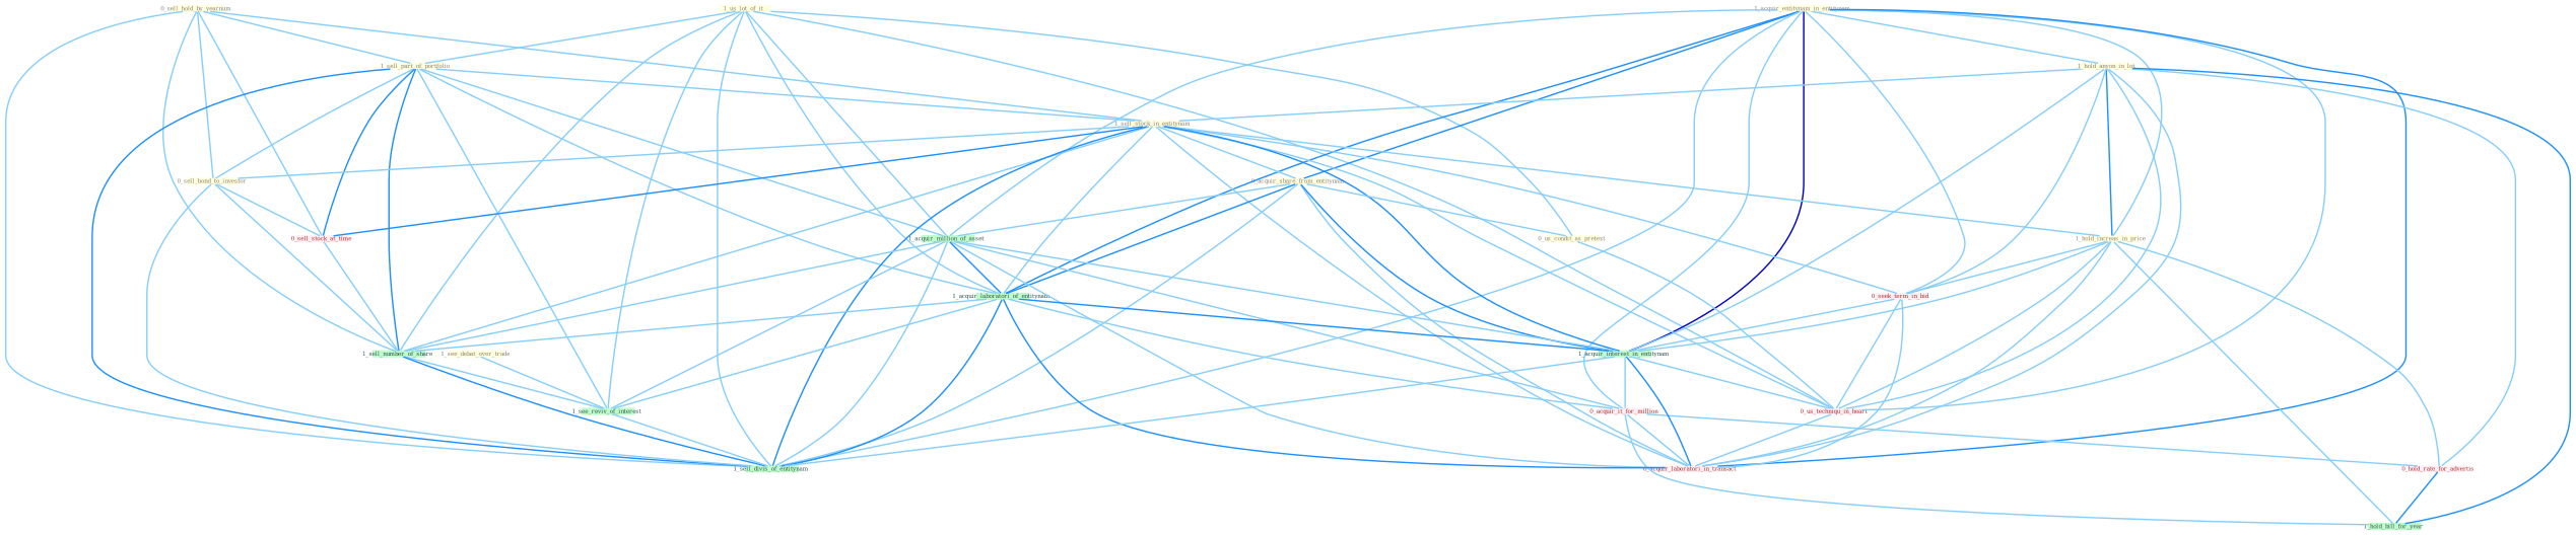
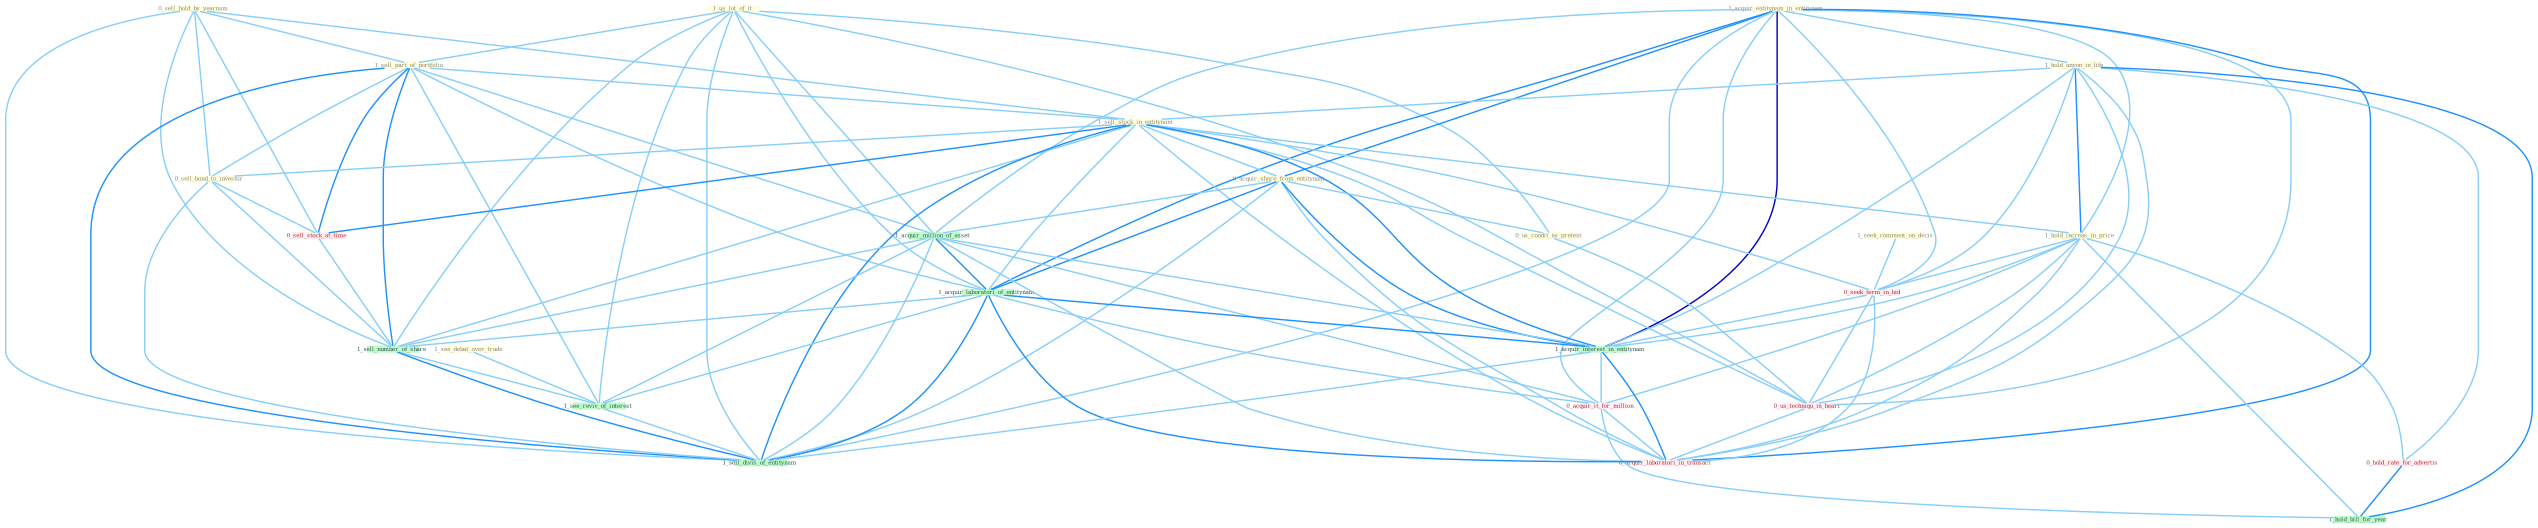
  graph {
    node [color="#ffffe0" fixedsize=true fontcolor="#8b7d6b" fontsize=4 shape=polygon style=filled]
    edge [color="#87cefa" w=1]
    "1_us_lot_of_it " [height=.06 width=.5]
    "1_acquir_entitynam_in_entitynam " [height=.06 width=.5]
    "0_us_condit_as_pretext " [height=.06 width=.5]
    "0_sell_hold_by_yearnum " [height=.06 width=.5]
-   "1_hold_anyon_in_life " [height=.06 width=.5 label="1_hold_anyon_in_lot"]
+   "1_hold_anyon_in_life " [height=.06 width=.5]
    "1_sell_part_of_portfolio " [height=.06 width=.5]
+   "1_seek_comment_on_decis " [height=.06 width=.5]
    "1_sell_stock_in_entitynam " [height=.06 width=.5]
    "1_hold_increas_in_price " [height=.06 width=.5]
    "1_see_debat_over_trade " [height=.06 width=.5]
    "0_acquir_share_from_entitynam " [height=.06 width=.5]
    "0_sell_bond_to_investor " [height=.06 width=.5]
    "0_seek_term_in_bid " [color="#fff0f5" fontcolor="#b22222" height=.06 width=.5]
    "0_us_techniqu_in_heart " [color="#fff0f5" fontcolor="#b22222" height=.06 width=.5]
    "0_acquir_it_for_million " [color="#fff0f5" fontcolor="#b22222" height=.06 width=.5]
    "0_hold_rate_for_advertis " [color="#fff0f5" fontcolor="#b22222" height=.06 width=.5]
    "0_acquir_laboratori_in_transact " [color="#fff0f5" fontcolor="#b22222" height=.06 width=.5]
    "0_sell_stock_at_time " [color="#fff0f5" fontcolor="#b22222" height=.06 width=.5]
    "1_acquir_million_of_asset " [color="#BDFCC9" fontcolor="#2f4f4f" height=.06 width=.5]
    "1_acquir_laboratori_of_entitynam " [color="#BDFCC9" fontcolor="#2f4f4f" height=.06 width=.5]
    "1_sell_number_of_share " [color="#BDFCC9" fontcolor="#2f4f4f" height=.06 width=.5]
    "1_see_reviv_of_interest " [color="#BDFCC9" fontcolor="#2f4f4f" height=.06 width=.5]
    "1_sell_divis_of_entitynam " [color="#BDFCC9" fontcolor="#2f4f4f" height=.06 width=.5]
    "1_acquir_interest_in_entitynam " [color="#BDFCC9" fontcolor="#2f4f4f" height=.06 width=.5]
    "1_hold_bill_for_year " [color="#BDFCC9" fontcolor="#2f4f4f" height=.06 width=.5]
    subgraph sub_1 {
      "1_us_lot_of_it "
      "1_acquir_entitynam_in_entitynam "
      "0_us_condit_as_pretext "
      "0_sell_hold_by_yearnum "
      "1_hold_anyon_in_life "
      "1_sell_part_of_portfolio "
+     "1_seek_comment_on_decis "
      "1_sell_stock_in_entitynam "
      "1_hold_increas_in_price "
      "1_see_debat_over_trade "
      "0_acquir_share_from_entitynam "
      "0_sell_bond_to_investor "
    }
    subgraph sub_2 {
      "0_seek_term_in_bid "
      "0_us_techniqu_in_heart "
      "0_acquir_it_for_million "
      "0_hold_rate_for_advertis "
      "0_acquir_laboratori_in_transact "
      "0_sell_stock_at_time "
    }
    "1_us_lot_of_it " -- "0_us_condit_as_pretext "
    "1_us_lot_of_it " -- "1_sell_part_of_portfolio "
    "1_us_lot_of_it " -- "0_us_techniqu_in_heart "
    "1_us_lot_of_it " -- "1_acquir_million_of_asset "
    "1_us_lot_of_it " -- "1_acquir_laboratori_of_entitynam "
    "1_us_lot_of_it " -- "1_sell_number_of_share "
    "1_us_lot_of_it " -- "1_see_reviv_of_interest "
    "1_us_lot_of_it " -- "1_sell_divis_of_entitynam "
    "1_acquir_entitynam_in_entitynam " -- "1_hold_anyon_in_life "
    "1_acquir_entitynam_in_entitynam " -- "1_hold_increas_in_price "
    "1_acquir_entitynam_in_entitynam " -- "0_acquir_share_from_entitynam " [color="#1e90ff" w=2]
    "1_acquir_entitynam_in_entitynam " -- "0_seek_term_in_bid "
    "1_acquir_entitynam_in_entitynam " -- "0_us_techniqu_in_heart "
    "1_acquir_entitynam_in_entitynam " -- "0_acquir_it_for_million "
    "1_acquir_entitynam_in_entitynam " -- "0_acquir_laboratori_in_transact " [color="#1e90ff" w=2]
    "1_acquir_entitynam_in_entitynam " -- "1_acquir_million_of_asset "
    "1_acquir_entitynam_in_entitynam " -- "1_acquir_laboratori_of_entitynam " [color="#1e90ff" w=2]
    "1_acquir_entitynam_in_entitynam " -- "1_sell_divis_of_entitynam "
    "1_acquir_entitynam_in_entitynam " -- "1_acquir_interest_in_entitynam " [color="#0000cd" w=3]
    "0_us_condit_as_pretext " -- "0_us_techniqu_in_heart "
    "0_sell_hold_by_yearnum " -- "1_sell_part_of_portfolio "
    "0_sell_hold_by_yearnum " -- "1_sell_stock_in_entitynam "
    "0_sell_hold_by_yearnum " -- "0_sell_bond_to_investor "
    "0_sell_hold_by_yearnum " -- "0_sell_stock_at_time "
    "0_sell_hold_by_yearnum " -- "1_sell_number_of_share "
    "0_sell_hold_by_yearnum " -- "1_sell_divis_of_entitynam "
    "1_hold_anyon_in_life " -- "1_sell_stock_in_entitynam "
    "1_hold_anyon_in_life " -- "1_hold_increas_in_price " [color="#1e90ff" w=2]
    "1_hold_anyon_in_life " -- "0_seek_term_in_bid "
    "1_hold_anyon_in_life " -- "0_us_techniqu_in_heart "
    "1_hold_anyon_in_life " -- "0_hold_rate_for_advertis "
    "1_hold_anyon_in_life " -- "0_acquir_laboratori_in_transact "
    "1_hold_anyon_in_life " -- "1_acquir_interest_in_entitynam "
    "1_hold_anyon_in_life " -- "1_hold_bill_for_year " [color="#1e90ff"]
    "1_sell_part_of_portfolio " -- "1_sell_stock_in_entitynam "
    "1_sell_part_of_portfolio " -- "0_sell_bond_to_investor "
    "1_sell_part_of_portfolio " -- "0_sell_stock_at_time " [color="#1e90ff"]
    "1_sell_part_of_portfolio " -- "1_acquir_million_of_asset "
    "1_sell_part_of_portfolio " -- "1_acquir_laboratori_of_entitynam "
    "1_sell_part_of_portfolio " -- "1_sell_number_of_share " [color="#1e90ff" w=2]
    "1_sell_part_of_portfolio " -- "1_see_reviv_of_interest "
    "1_sell_part_of_portfolio " -- "1_sell_divis_of_entitynam " [color="#1e90ff" w=2]
+   "1_seek_comment_on_decis " -- "0_seek_term_in_bid "
    "1_sell_stock_in_entitynam " -- "1_hold_increas_in_price "
    "1_sell_stock_in_entitynam " -- "0_acquir_share_from_entitynam "
    "1_sell_stock_in_entitynam " -- "0_sell_bond_to_investor "
    "1_sell_stock_in_entitynam " -- "0_seek_term_in_bid "
    "1_sell_stock_in_entitynam " -- "0_us_techniqu_in_heart "
    "1_sell_stock_in_entitynam " -- "0_acquir_laboratori_in_transact "
    "1_sell_stock_in_entitynam " -- "0_sell_stock_at_time " [color="#1e90ff" w=2]
    "1_sell_stock_in_entitynam " -- "1_acquir_laboratori_of_entitynam "
    "1_sell_stock_in_entitynam " -- "1_sell_number_of_share "
    "1_sell_stock_in_entitynam " -- "1_sell_divis_of_entitynam " [color="#1e90ff" w=2]
    "1_sell_stock_in_entitynam " -- "1_acquir_interest_in_entitynam " [color="#1e90ff" w=2]
    "1_hold_increas_in_price " -- "0_seek_term_in_bid "
    "1_hold_increas_in_price " -- "0_us_techniqu_in_heart "
    "1_hold_increas_in_price " -- "0_hold_rate_for_advertis "
    "1_hold_increas_in_price " -- "0_acquir_laboratori_in_transact "
    "1_hold_increas_in_price " -- "1_acquir_interest_in_entitynam "
    "1_hold_increas_in_price " -- "1_hold_bill_for_year "
    "1_see_debat_over_trade " -- "1_see_reviv_of_interest "
    "0_acquir_share_from_entitynam " -- "0_us_condit_as_pretext "
    "0_acquir_share_from_entitynam " -- "0_acquir_laboratori_in_transact "
    "0_acquir_share_from_entitynam " -- "1_acquir_million_of_asset "
    "0_acquir_share_from_entitynam " -- "1_acquir_laboratori_of_entitynam " [color="#1e90ff" w=2]
    "0_acquir_share_from_entitynam " -- "1_sell_divis_of_entitynam "
    "0_acquir_share_from_entitynam " -- "1_acquir_interest_in_entitynam " [color="#1e90ff" w=2]
    "0_sell_bond_to_investor " -- "0_sell_stock_at_time "
    "0_sell_bond_to_investor " -- "1_sell_number_of_share "
    "0_sell_bond_to_investor " -- "1_sell_divis_of_entitynam "
    "0_seek_term_in_bid " -- "0_us_techniqu_in_heart "
    "0_seek_term_in_bid " -- "0_acquir_laboratori_in_transact "
    "0_seek_term_in_bid " -- "1_acquir_interest_in_entitynam "
    "0_us_techniqu_in_heart " -- "0_acquir_laboratori_in_transact "
-   "0_acquir_it_for_million " -- "0_hold_rate_for_advertis "
+   "0_acquir_it_for_million " -- "1_hold_increas_in_price "
    "0_acquir_it_for_million " -- "0_acquir_laboratori_in_transact "
    "0_acquir_it_for_million " -- "1_hold_bill_for_year "
    "0_hold_rate_for_advertis " -- "1_hold_bill_for_year " [color="#1e90ff" w=2]
    "0_sell_stock_at_time " -- "1_sell_number_of_share "
    "1_acquir_million_of_asset " -- "0_acquir_it_for_million "
    "1_acquir_million_of_asset " -- "0_acquir_laboratori_in_transact "
    "1_acquir_million_of_asset " -- "1_acquir_laboratori_of_entitynam " [color="#1e90ff" w=2]
    "1_acquir_million_of_asset " -- "1_sell_number_of_share "
    "1_acquir_million_of_asset " -- "1_see_reviv_of_interest "
    "1_acquir_million_of_asset " -- "1_sell_divis_of_entitynam "
    "1_acquir_million_of_asset " -- "1_acquir_interest_in_entitynam "
    "1_acquir_laboratori_of_entitynam " -- "0_acquir_it_for_million "
    "1_acquir_laboratori_of_entitynam " -- "0_acquir_laboratori_in_transact " [color="#1e90ff" w=2]
    "1_acquir_laboratori_of_entitynam " -- "1_sell_number_of_share "
    "1_acquir_laboratori_of_entitynam " -- "1_see_reviv_of_interest "
    "1_acquir_laboratori_of_entitynam " -- "1_sell_divis_of_entitynam " [color="#1e90ff" w=2]
    "1_acquir_laboratori_of_entitynam " -- "1_acquir_interest_in_entitynam " [color="#1e90ff" w=2]
    "1_sell_number_of_share " -- "1_see_reviv_of_interest "
    "1_sell_number_of_share " -- "1_sell_divis_of_entitynam " [color="#1e90ff" w=2]
    "1_see_reviv_of_interest " -- "1_sell_divis_of_entitynam "
-   "1_acquir_interest_in_entitynam " -- "0_us_techniqu_in_heart "
    "1_acquir_interest_in_entitynam " -- "0_acquir_it_for_million "
    "1_acquir_interest_in_entitynam " -- "0_acquir_laboratori_in_transact " [color="#1e90ff" w=2]
    "1_acquir_interest_in_entitynam " -- "1_sell_divis_of_entitynam "
  }
